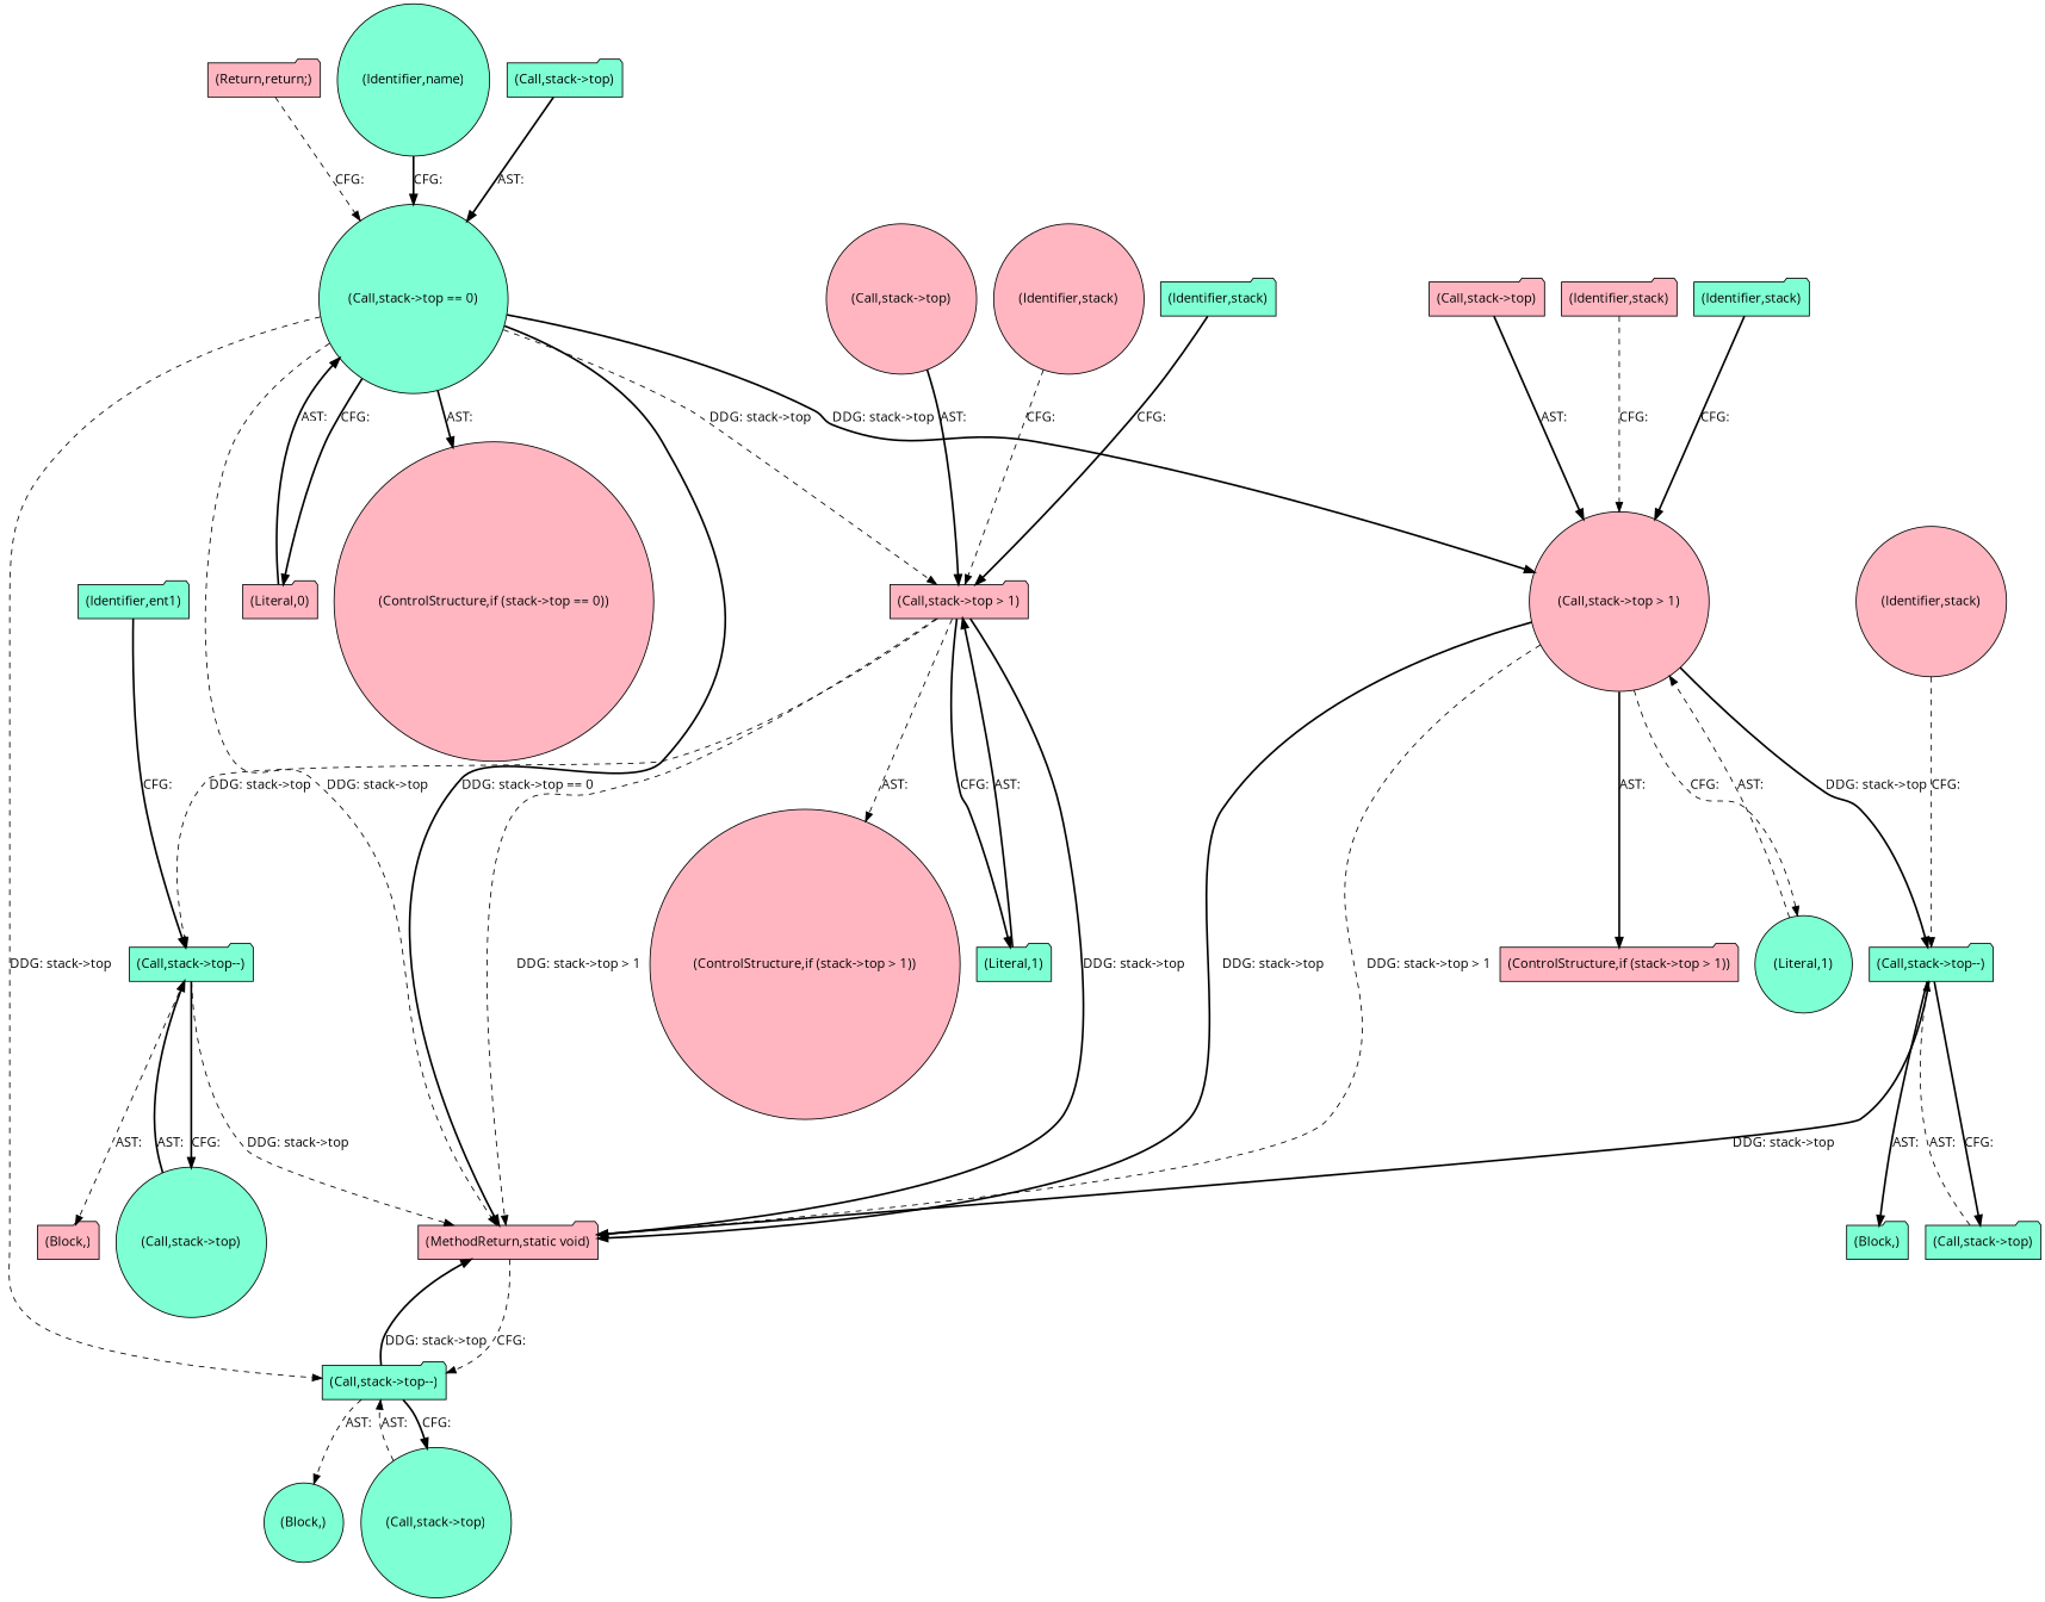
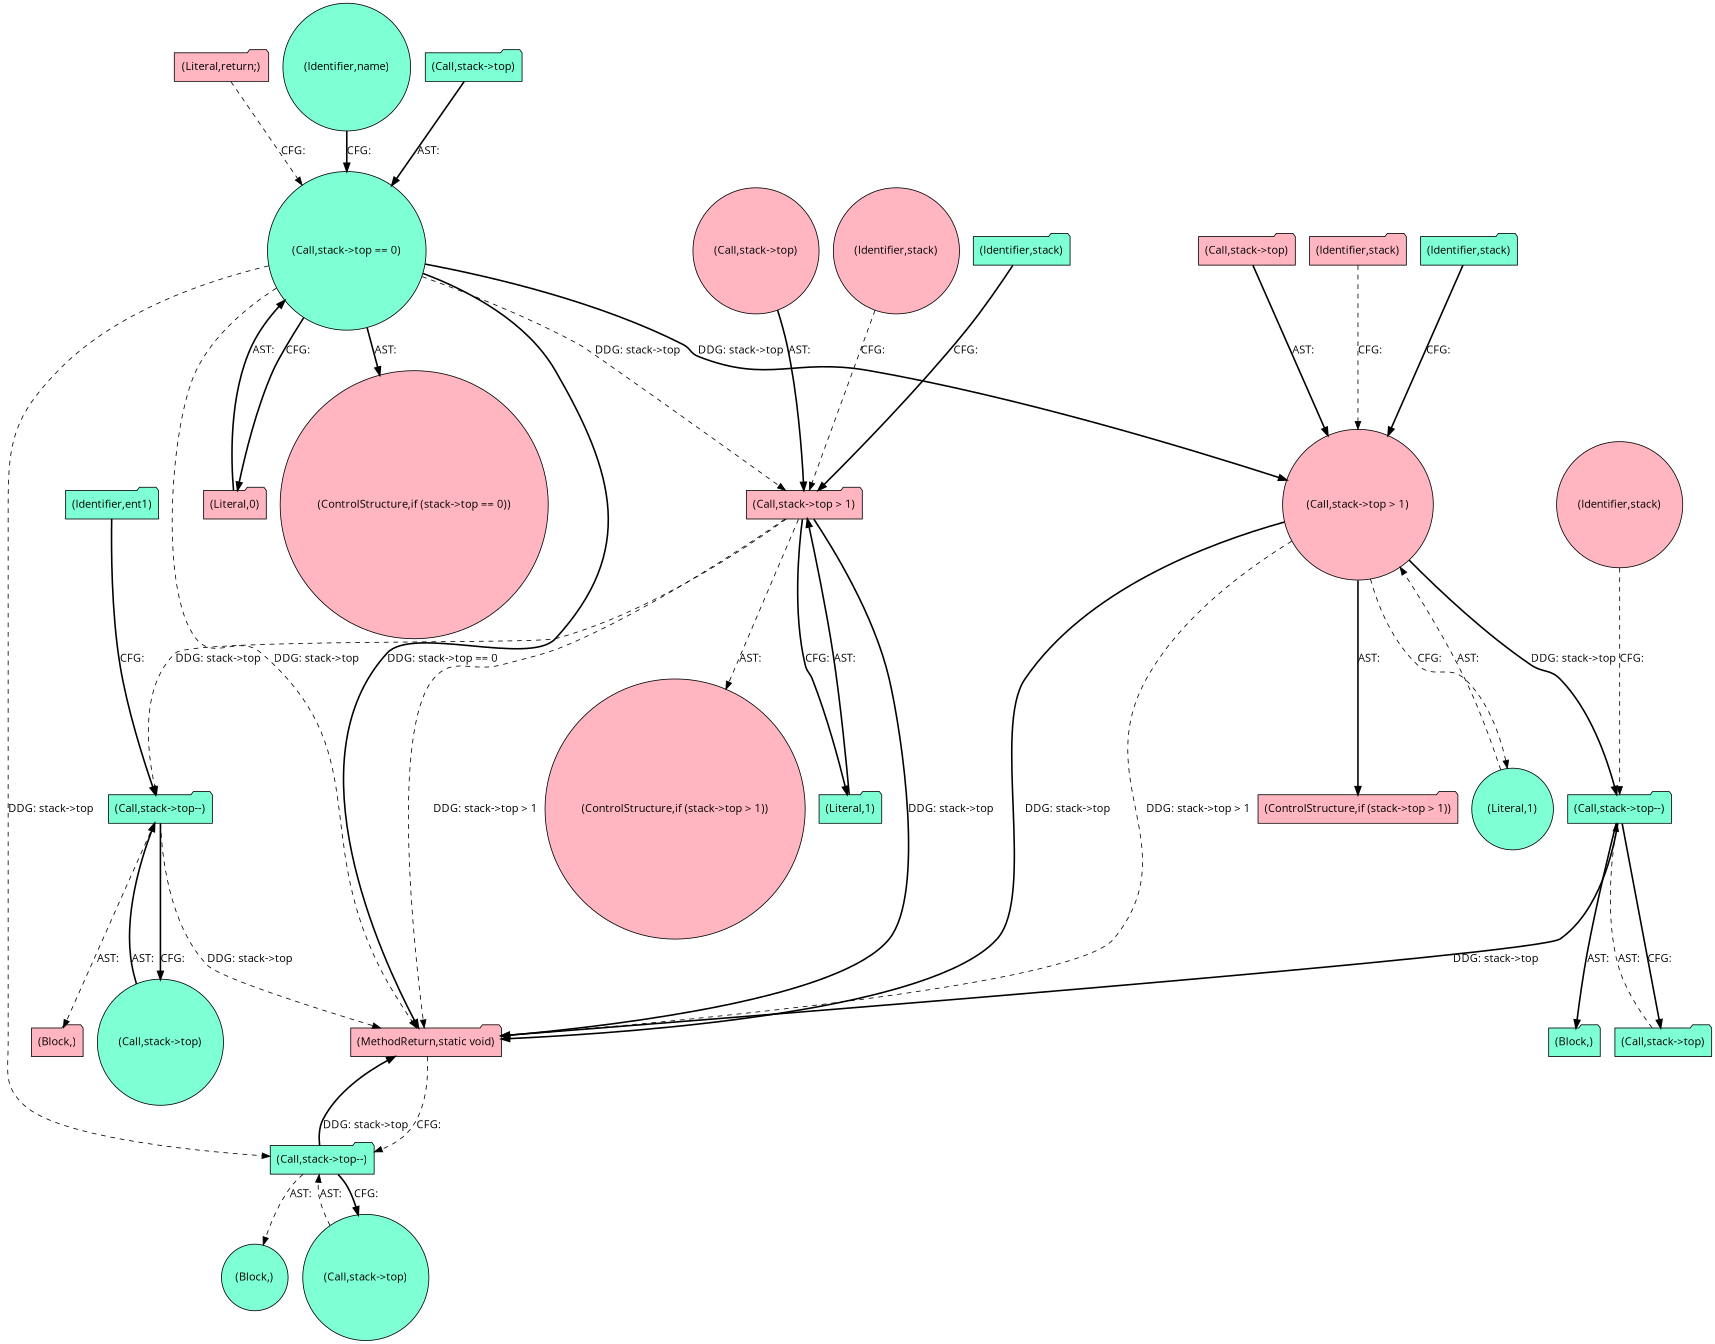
  digraph {
    fontname="Open Sans"
    node [fillcolor=aquamarine fontname="Open Sans" shape=folder style=filled]
    edge [fontname="Open Sans" style=bold]
    n1 [label="(Call,stack->top == 0)" shape=circle]
    n2 [fillcolor=lightpink label="(Call,stack->top > 1)"]
    n3 [fillcolor=lightpink label="(Call,stack->top > 1)" shape=circle]
    n4 [label="(Call,stack->top--)"]
    n5 [fillcolor=lightpink label="(MethodReturn,static void)"]
    n6 [fillcolor=lightpink label="(Literal,0)"]
    n7 [fillcolor=lightpink label="(ControlStructure,if (stack->top == 0))" shape=circle]
    n8 [label="(Call,stack->top--)"]
    n9 [label="(Literal,1)"]
    n10 [fillcolor=lightpink label="(ControlStructure,if (stack->top > 1))" shape=circle]
    n11 [label="(Call,stack->top--)"]
    n12 [fillcolor=lightpink label="(ControlStructure,if (stack->top > 1))"]
    n13 [label="(Literal,1)" shape=circle]
    n14 [label="(Block,)" shape=circle]
    n15 [label="(Call,stack->top)" shape=circle]
    n16 [label="(Call,stack->top)" shape=circle]
    n17 [fillcolor=lightpink label="(Block,)"]
    n18 [label="(Block,)"]
    n19 [label="(Call,stack->top)"]
    n20 [fillcolor=lightpink label="(Identifier,stack)" shape=circle]
    n21 [fillcolor=lightpink label="(Call,stack->top)"]
    n22 [label="(Identifier,stack)"]
    n23 [fillcolor=lightpink label="(Identifier,stack)"]
    n24 [label="(Identifier,ent1)"]
-   n25 [fillcolor=lightpink label="(Return,return;)"]
+   n25 [fillcolor=lightpink label="(Literal,return;)"]
    n26 [label="(Identifier,name)" shape=circle]
    n27 [label="(Identifier,stack)"]
    n28 [fillcolor=lightpink label="(Identifier,stack)" shape=circle]
    n29 [fillcolor=lightpink label="(Call,stack->top)" shape=circle]
    n30 [label="(Call,stack->top)"]
    n1 -> n2 [label="DDG: stack->top" style=dashed]
    n1 -> n3 [label="DDG: stack->top"]
    n1 -> n4 [label="DDG: stack->top" style=dashed]
    n1 -> n5 [label="DDG: stack->top" style=dashed]
    n1 -> n5 [label="DDG: stack->top == 0"]
    n1 -> n6 [label="CFG: "]
    n1 -> n7 [label="AST: "]
    n2 -> n5 [label="DDG: stack->top > 1" style=dashed]
    n2 -> n5 [label="DDG: stack->top"]
    n2 -> n8 [label="DDG: stack->top" style=dashed]
    n2 -> n9 [label="CFG: "]
    n2 -> n10 [label="AST: " style=dashed]
    n3 -> n5 [label="DDG: stack->top > 1" style=dashed]
    n3 -> n5 [label="DDG: stack->top"]
    n3 -> n11 [label="DDG: stack->top"]
    n3 -> n12 [label="AST: "]
    n3 -> n13 [label="CFG: " style=dashed]
    n4 -> n5 [label="DDG: stack->top"]
    n4 -> n14 [label="AST: " style=dashed]
    n4 -> n15 [label="CFG: "]
    n5 -> n4 [label="CFG: " style=dashed]
    n6 -> n1 [label="AST: "]
    n8 -> n5 [label="DDG: stack->top" style=dashed]
    n8 -> n16 [label="CFG: "]
    n8 -> n17 [label="AST: " style=dashed]
    n9 -> n2 [label="AST: "]
    n11 -> n5 [label="DDG: stack->top"]
    n11 -> n18 [label="AST: "]
    n11 -> n19 [label="CFG: "]
    n13 -> n3 [label="AST: " style=dashed]
    n15 -> n4 [label="AST: " style=dashed]
    n16 -> n8 [label="AST: "]
    n19 -> n11 [label="AST: " style=dashed]
    n20 -> n2 [label="CFG: " style=dashed]
    n21 -> n3 [label="AST: "]
    n22 -> n2 [label="CFG: "]
    n23 -> n3 [label="CFG: " style=dashed]
    n24 -> n8 [label="CFG: "]
    n25 -> n1 [label="CFG: " style=dashed]
    n26 -> n1 [label="CFG: "]
    n27 -> n3 [label="CFG: "]
    n28 -> n11 [label="CFG: " style=dashed]
    n29 -> n2 [label="AST: "]
    n30 -> n1 [label="AST: "]
  }
